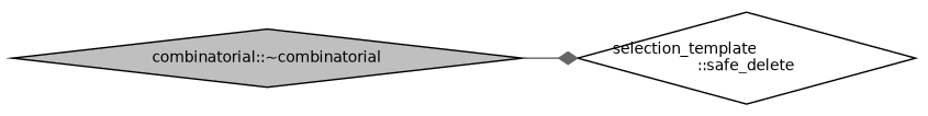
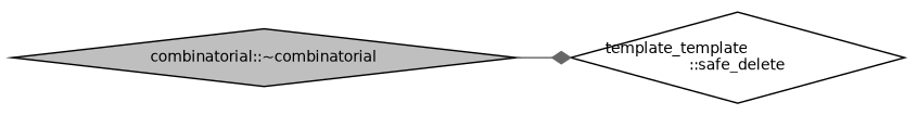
  digraph {
    rankdir=LR
    node [color=black fontname=Helvetica fontsize=10 shape=diamond style=filled]
    n1 [fillcolor=grey75 fontcolor=black height=0.2 label="combinatorial::~combinatorial" width=0.4]
-   n2 [fillcolor=white height=0.2 label="selection_template\l::safe_delete" width=0.4]
+   n2 [fillcolor=white height=0.2 label="template_template\l::safe_delete" width=0.4]
    n1 -> n2 [color=gray40 fontname=Helvetica fontsize=10 labelfontname=Helvetica labelfontsize=10 style=solid arrowhead=diamond]
  }
